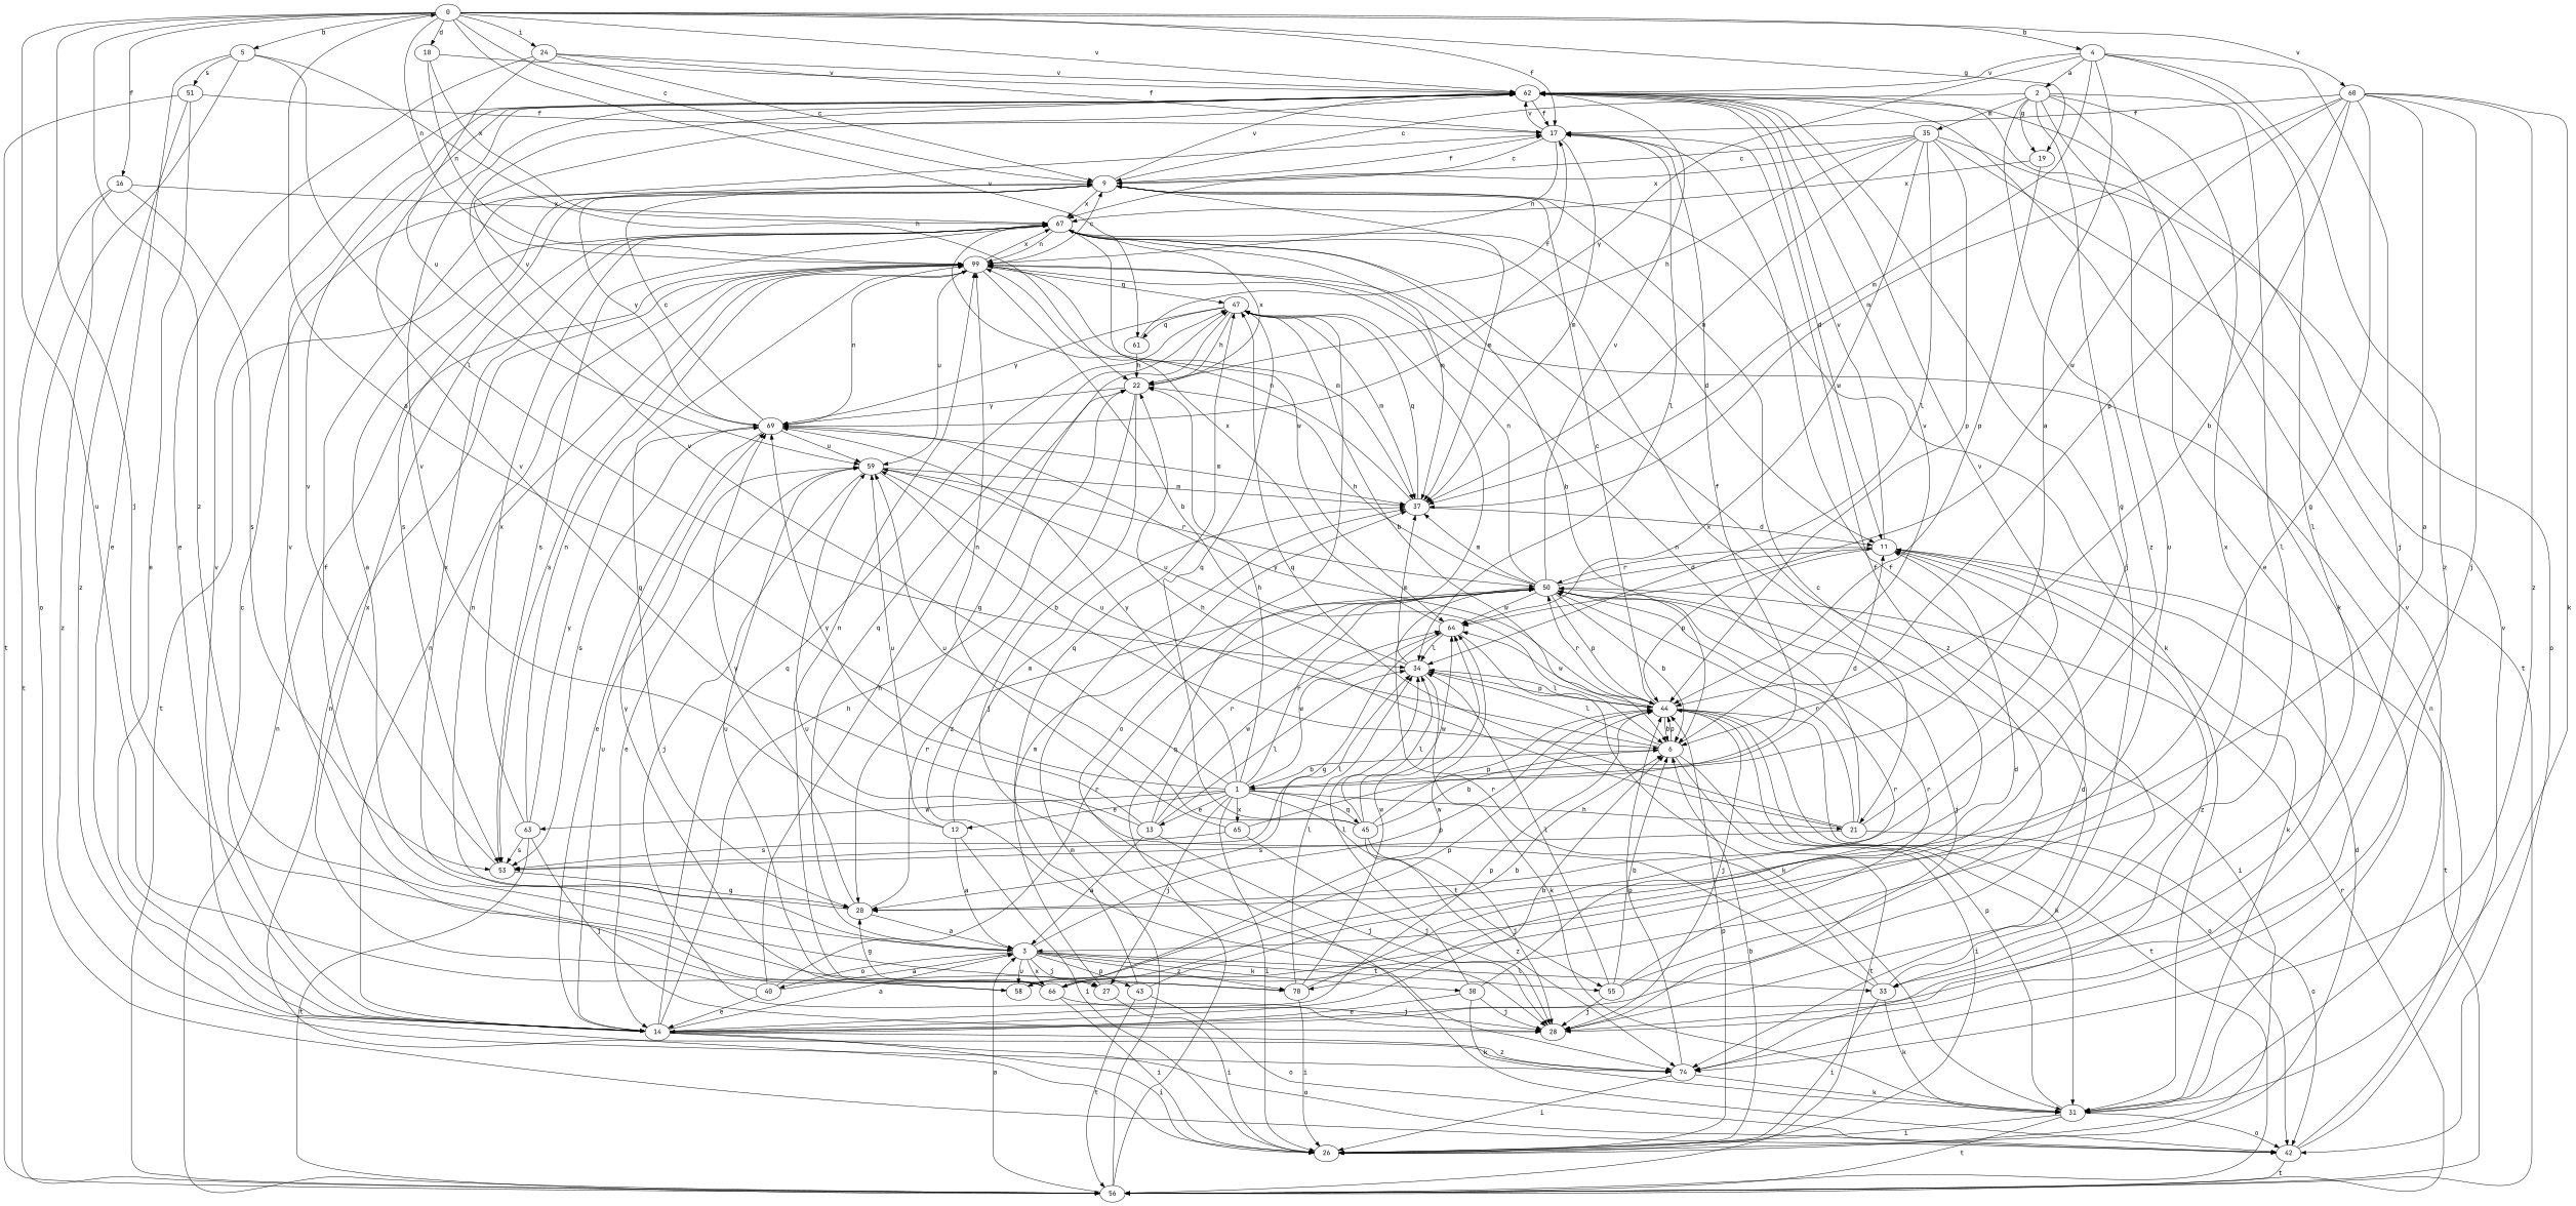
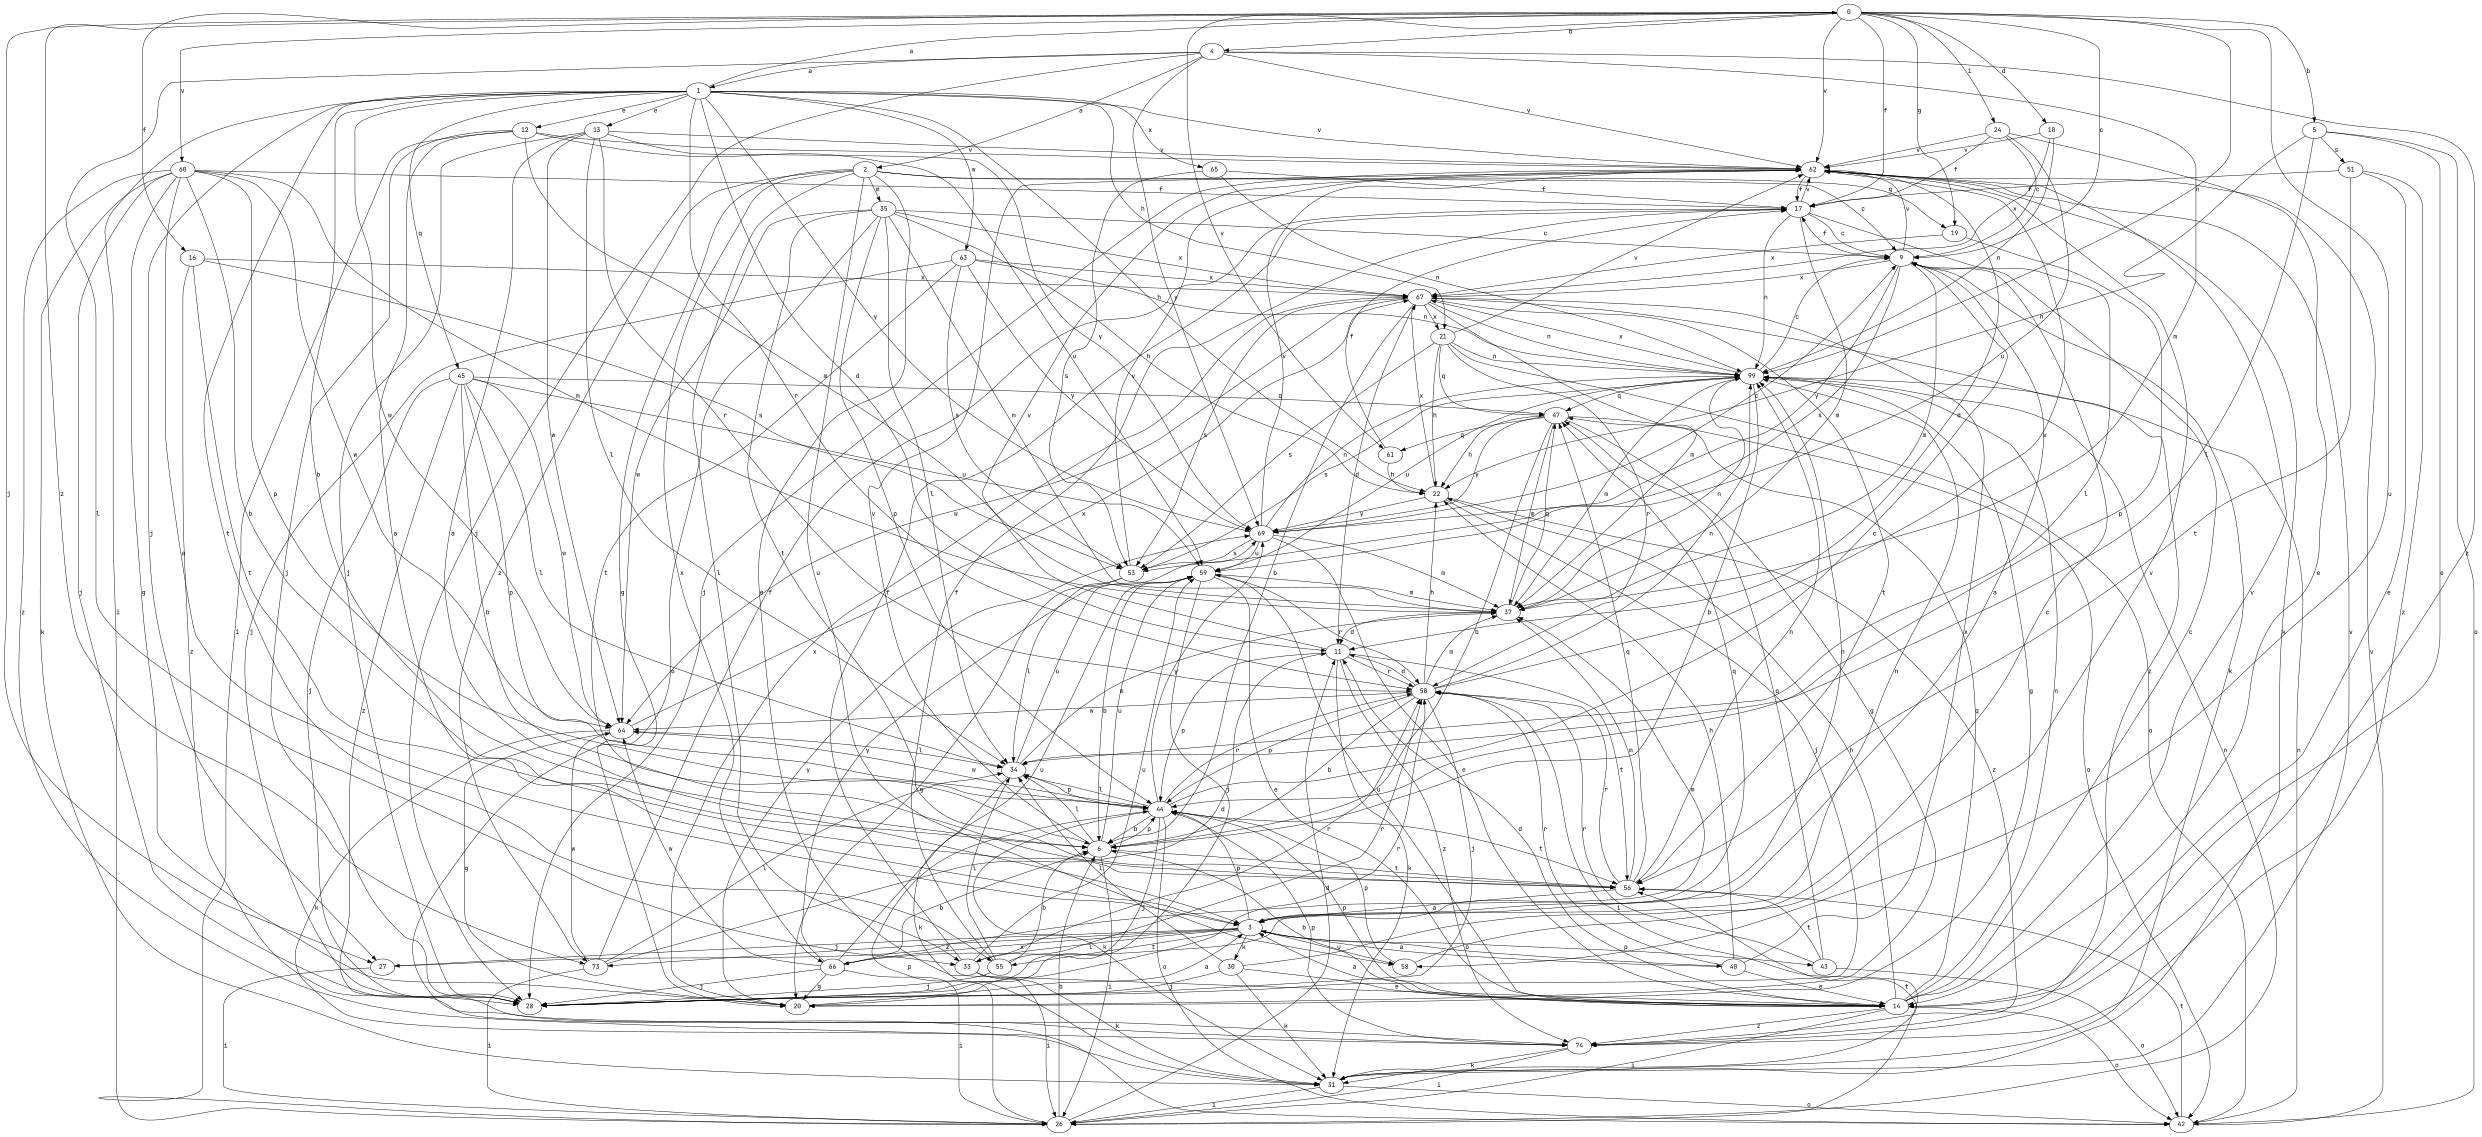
  strict digraph {
    fontname="JetBrains Mono"
    node [fontname="JetBrains Mono"]
    edge [fontname="JetBrains Mono"]
    0
    4
    5
    9
    10
    16
    17
    19
    24
    27
    n11 [label=99]
    58
    60
    61
    62
-   73 [label=70]
+   73
    1
    69
    2
    33
    28
    37
    74
    22
    14
    34
    42
    51
    3
    31
    53
    67
    56
    44
    59
    26
    6
    20
    47
    64
    11
    12
    13
    21
    45
    50
    55
    63
    65
    35
    66
    30
    40
    43
    0 -> 4 [label=b]
    0 -> 5 [label=b]
    0 -> 9 [label=c]
    0 -> 10 [label=d]
    0 -> 16 [label=f]
    0 -> 17 [label=f]
    0 -> 19 [label=g]
    0 -> 24 [label=i]
    0 -> 27 [label=j]
    0 -> n11 [label=n]
    0 -> 58 [label=u]
    0 -> 60 [label=v]
    0 -> 61 [label=v]
    0 -> 62 [label=v]
    0 -> 73 [label=z]
    4 -> 62 [label=v]
    4 -> 1 [label=a]
    4 -> 69 [label=y]
    4 -> 2 [label=a]
    4 -> 33 [label=l]
    4 -> 28 [label=j]
    4 -> 37 [label=m]
    4 -> 74 [label=z]
    5 -> 22 [label=h]
    5 -> 14 [label=e]
    5 -> 34 [label=l]
    5 -> 42 [label=o]
    5 -> 51 [label=s]
    9 -> 17 [label=f]
    9 -> 62 [label=v]
    9 -> 69 [label=y]
    9 -> 37 [label=m]
    9 -> 3 [label=a]
    9 -> 31 [label=k]
    9 -> 53 [label=s]
    9 -> 67 [label=x]
    10 -> n11 [label=n]
    10 -> 62 [label=v]
    10 -> 67 [label=x]
    16 -> 74 [label=z]
    16 -> 53 [label=s]
    16 -> 67 [label=x]
    16 -> 56 [label=t]
    17 -> 9 [label=c]
    17 -> n11 [label=n]
    17 -> 62 [label=v]
    17 -> 37 [label=m]
    17 -> 34 [label=l]
    19 -> 67 [label=x]
    19 -> 44 [label=p]
    24 -> 9 [label=c]
    24 -> 17 [label=f]
    24 -> 62 [label=v]
    24 -> 14 [label=e]
    24 -> 59 [label=u]
    27 -> 37 [label=m]
    27 -> 26 [label=i]
    n11 -> 9 [label=c]
    n11 -> 37 [label=m]
    n11 -> 53 [label=s]
    n11 -> 67 [label=x]
    n11 -> 59 [label=u]
    n11 -> 6 [label=b]
    n11 -> 20 [label=g]
    n11 -> 47 [label=q]
    58 -> 62 [label=v]
    58 -> 44 [label=p]
    60 -> 17 [label=f]
    60 -> 28 [label=j]
    60 -> 37 [label=m]
    60 -> 74 [label=z]
    60 -> 3 [label=a]
    60 -> 31 [label=k]
    60 -> 44 [label=p]
    60 -> 6 [label=b]
    60 -> 20 [label=g]
    60 -> 64 [label=w]
    61 -> 17 [label=f]
    61 -> 22 [label=h]
    62 -> 17 [label=f]
    62 -> 28 [label=j]
    62 -> 31 [label=k]
    62 -> 11 [label=d]
    73 -> 17 [label=f]
    73 -> 34 [label=l]
    73 -> 26 [label=i]
    73 -> 64 [label=w]
    73 -> 11 [label=d]
    1 -> 0 [label=a]
    1 -> 27 [label=j]
    1 -> 62 [label=v]
    1 -> 69 [label=y]
    1 -> 22 [label=h]
    1 -> 26 [label=i]
-   6 -> 1 [label=b]
+   1 -> 6 [label=b]
    1 -> 64 [label=w]
    1 -> 11 [label=d]
    1 -> 12 [label=e]
    1 -> 13 [label=e]
    1 -> 21 [label=h]
    1 -> 45 [label=q]
    1 -> 50 [label=r]
    1 -> 55 [label=t]
    1 -> 63 [label=w]
    1 -> 65 [label=x]
    69 -> 9 [label=c]
    69 -> n11 [label=n]
    69 -> 62 [label=v]
    69 -> 37 [label=m]
    69 -> 14 [label=e]
    69 -> 53 [label=s]
    69 -> 59 [label=u]
    2 -> 9 [label=c]
    2 -> 19 [label=g]
    2 -> 58 [label=u]
    2 -> 73 [label=z]
    2 -> 33 [label=l]
    2 -> 14 [label=e]
    2 -> 20 [label=g]
    2 -> 35 [label=m]
    2 -> 66 [label=x]
    33 -> 17 [label=f]
    33 -> 31 [label=k]
    33 -> 59 [label=u]
    33 -> 26 [label=i]
    33 -> 50 [label=r]
    37 -> n11 [label=n]
    37 -> 47 [label=q]
    37 -> 11 [label=d]
    74 -> 31 [label=k]
    74 -> 44 [label=p]
    74 -> 26 [label=i]
    22 -> 69 [label=y]
    22 -> 28 [label=j]
    22 -> 74 [label=z]
    22 -> 67 [label=x]
    14 -> 9 [label=c]
    14 -> n11 [label=n]
    14 -> 62 [label=v]
    14 -> 74 [label=z]
    14 -> 22 [label=h]
    14 -> 42 [label=o]
    14 -> 3 [label=a]
    14 -> 44 [label=p]
    14 -> 59 [label=u]
    14 -> 26 [label=i]
    14 -> 6 [label=b]
    14 -> 47 [label=q]
    14 -> 11 [label=d]
    34 -> 37 [label=m]
    34 -> 31 [label=k]
    34 -> 44 [label=p]
    34 -> 59 [label=u]
    42 -> n11 [label=n]
    42 -> 62 [label=v]
    42 -> 56 [label=t]
    51 -> 17 [label=f]
    51 -> 74 [label=z]
    51 -> 14 [label=e]
    51 -> 56 [label=t]
    3 -> 27 [label=j]
    3 -> n11 [label=n]
    3 -> 58 [label=u]
    3 -> 73 [label=z]
    3 -> 33 [label=l]
    3 -> 44 [label=p]
    3 -> 47 [label=q]
    3 -> 55 [label=t]
    3 -> 66 [label=x]
    3 -> 30 [label=k]
    3 -> 40 [label=o]
    3 -> 43 [label=p]
    31 -> 62 [label=v]
    31 -> 42 [label=o]
    31 -> 56 [label=t]
-   31 -> 44 [label=p]
    31 -> 26 [label=i]
    53 -> 62 [label=v]
    53 -> 34 [label=l]
    53 -> 20 [label=g]
    67 -> n11 [label=n]
    67 -> 37 [label=m]
    67 -> 74 [label=z]
    67 -> 53 [label=s]
    67 -> 56 [label=t]
    67 -> 6 [label=b]
    67 -> 64 [label=w]
    67 -> 11 [label=d]
    67 -> 21 [label=x]
    56 -> n11 [label=n]
    56 -> 37 [label=m]
    56 -> 3 [label=a]
    56 -> 47 [label=q]
    56 -> 50 [label=r]
    44 -> 9 [label=c]
    44 -> 69 [label=y]
    44 -> 28 [label=j]
    44 -> 34 [label=l]
    44 -> 42 [label=o]
    44 -> 31 [label=k]
    44 -> 56 [label=t]
    44 -> 6 [label=b]
    44 -> 64 [label=w]
    44 -> 50 [label=r]
    59 -> 28 [label=j]
    59 -> 37 [label=m]
    59 -> 14 [label=e]
    59 -> 6 [label=b]
    59 -> 50 [label=r]
    26 -> n11 [label=n]
    26 -> 44 [label=p]
    26 -> 6 [label=b]
    26 -> 11 [label=d]
    6 -> 62 [label=v]
    6 -> 34 [label=l]
    6 -> 56 [label=t]
    6 -> 44 [label=p]
    6 -> 59 [label=u]
    6 -> 26 [label=i]
    20 -> 69 [label=y]
    20 -> 3 [label=a]
    20 -> 67 [label=x]
    20 -> 50 [label=r]
    47 -> 61 [label=q]
    47 -> 69 [label=y]
    47 -> 37 [label=m]
    47 -> 22 [label=h]
    47 -> 42 [label=o]
    47 -> 6 [label=b]
    47 -> 20 [label=g]
    64 -> 34 [label=l]
    64 -> 31 [label=k]
    64 -> 67 [label=x]
    64 -> 20 [label=g]
    11 -> 62 [label=v]
    11 -> 74 [label=z]
    11 -> 31 [label=k]
    11 -> 56 [label=t]
    11 -> 44 [label=p]
    11 -> 50 [label=r]
    12 -> 62 [label=v]
    12 -> 37 [label=m]
    12 -> 3 [label=a]
    12 -> 59 [label=u]
    12 -> 26 [label=i]
    13 -> 62 [label=v]
    13 -> 69 [label=y]
    13 -> 28 [label=j]
    13 -> 34 [label=l]
    13 -> 3 [label=a]
    13 -> 64 [label=w]
    13 -> 50 [label=r]
    21 -> n11 [label=n]
    21 -> 62 [label=v]
    21 -> 22 [label=h]
    21 -> 42 [label=o]
    21 -> 53 [label=s]
    21 -> 47 [label=q]
    21 -> 50 [label=r]
    45 -> 28 [label=j]
    45 -> 74 [label=z]
    45 -> 34 [label=l]
    45 -> 44 [label=p]
    45 -> 59 [label=u]
    45 -> 6 [label=b]
    45 -> 47 [label=q]
    45 -> 64 [label=w]
    50 -> n11 [label=n]
    50 -> 62 [label=v]
    50 -> 28 [label=j]
    50 -> 37 [label=m]
    50 -> 22 [label=h]
    50 -> 44 [label=p]
    50 -> 26 [label=i]
    50 -> 6 [label=b]
    50 -> 64 [label=w]
    50 -> 11 [label=d]
    55 -> 17 [label=f]
    55 -> 28 [label=j]
    55 -> 34 [label=l]
    55 -> 6 [label=b]
    55 -> 50 [label=r]
    63 -> n11 [label=n]
    63 -> 69 [label=y]
    63 -> 28 [label=j]
    63 -> 53 [label=s]
    63 -> 67 [label=x]
    63 -> 56 [label=t]
    65 -> 17 [label=f]
    65 -> n11 [label=n]
-   65 -> 28 [label=j]
+   12 -> 28 [label=j]
    65 -> 53 [label=s]
    35 -> 9 [label=c]
    35 -> 37 [label=m]
    35 -> 22 [label=h]
    35 -> 34 [label=l]
    35 -> 42 [label=o]
    35 -> 67 [label=x]
    35 -> 56 [label=t]
    35 -> 44 [label=p]
    35 -> 64 [label=w]
    66 -> n11 [label=n]
    66 -> 69 [label=y]
    66 -> 28 [label=j]
    66 -> 59 [label=u]
    66 -> 26 [label=i]
    66 -> 6 [label=b]
    66 -> 20 [label=g]
    66 -> 64 [label=w]
    30 -> 9 [label=c]
    30 -> 28 [label=j]
    30 -> 14 [label=e]
    30 -> 34 [label=l]
    30 -> 31 [label=k]
    40 -> 22 [label=h]
    40 -> 14 [label=e]
    40 -> 3 [label=a]
    40 -> 67 [label=x]
    40 -> 50 [label=r]
    43 -> 42 [label=o]
    43 -> 56 [label=t]
    43 -> 47 [label=q]
    43 -> 50 [label=r]
  }
